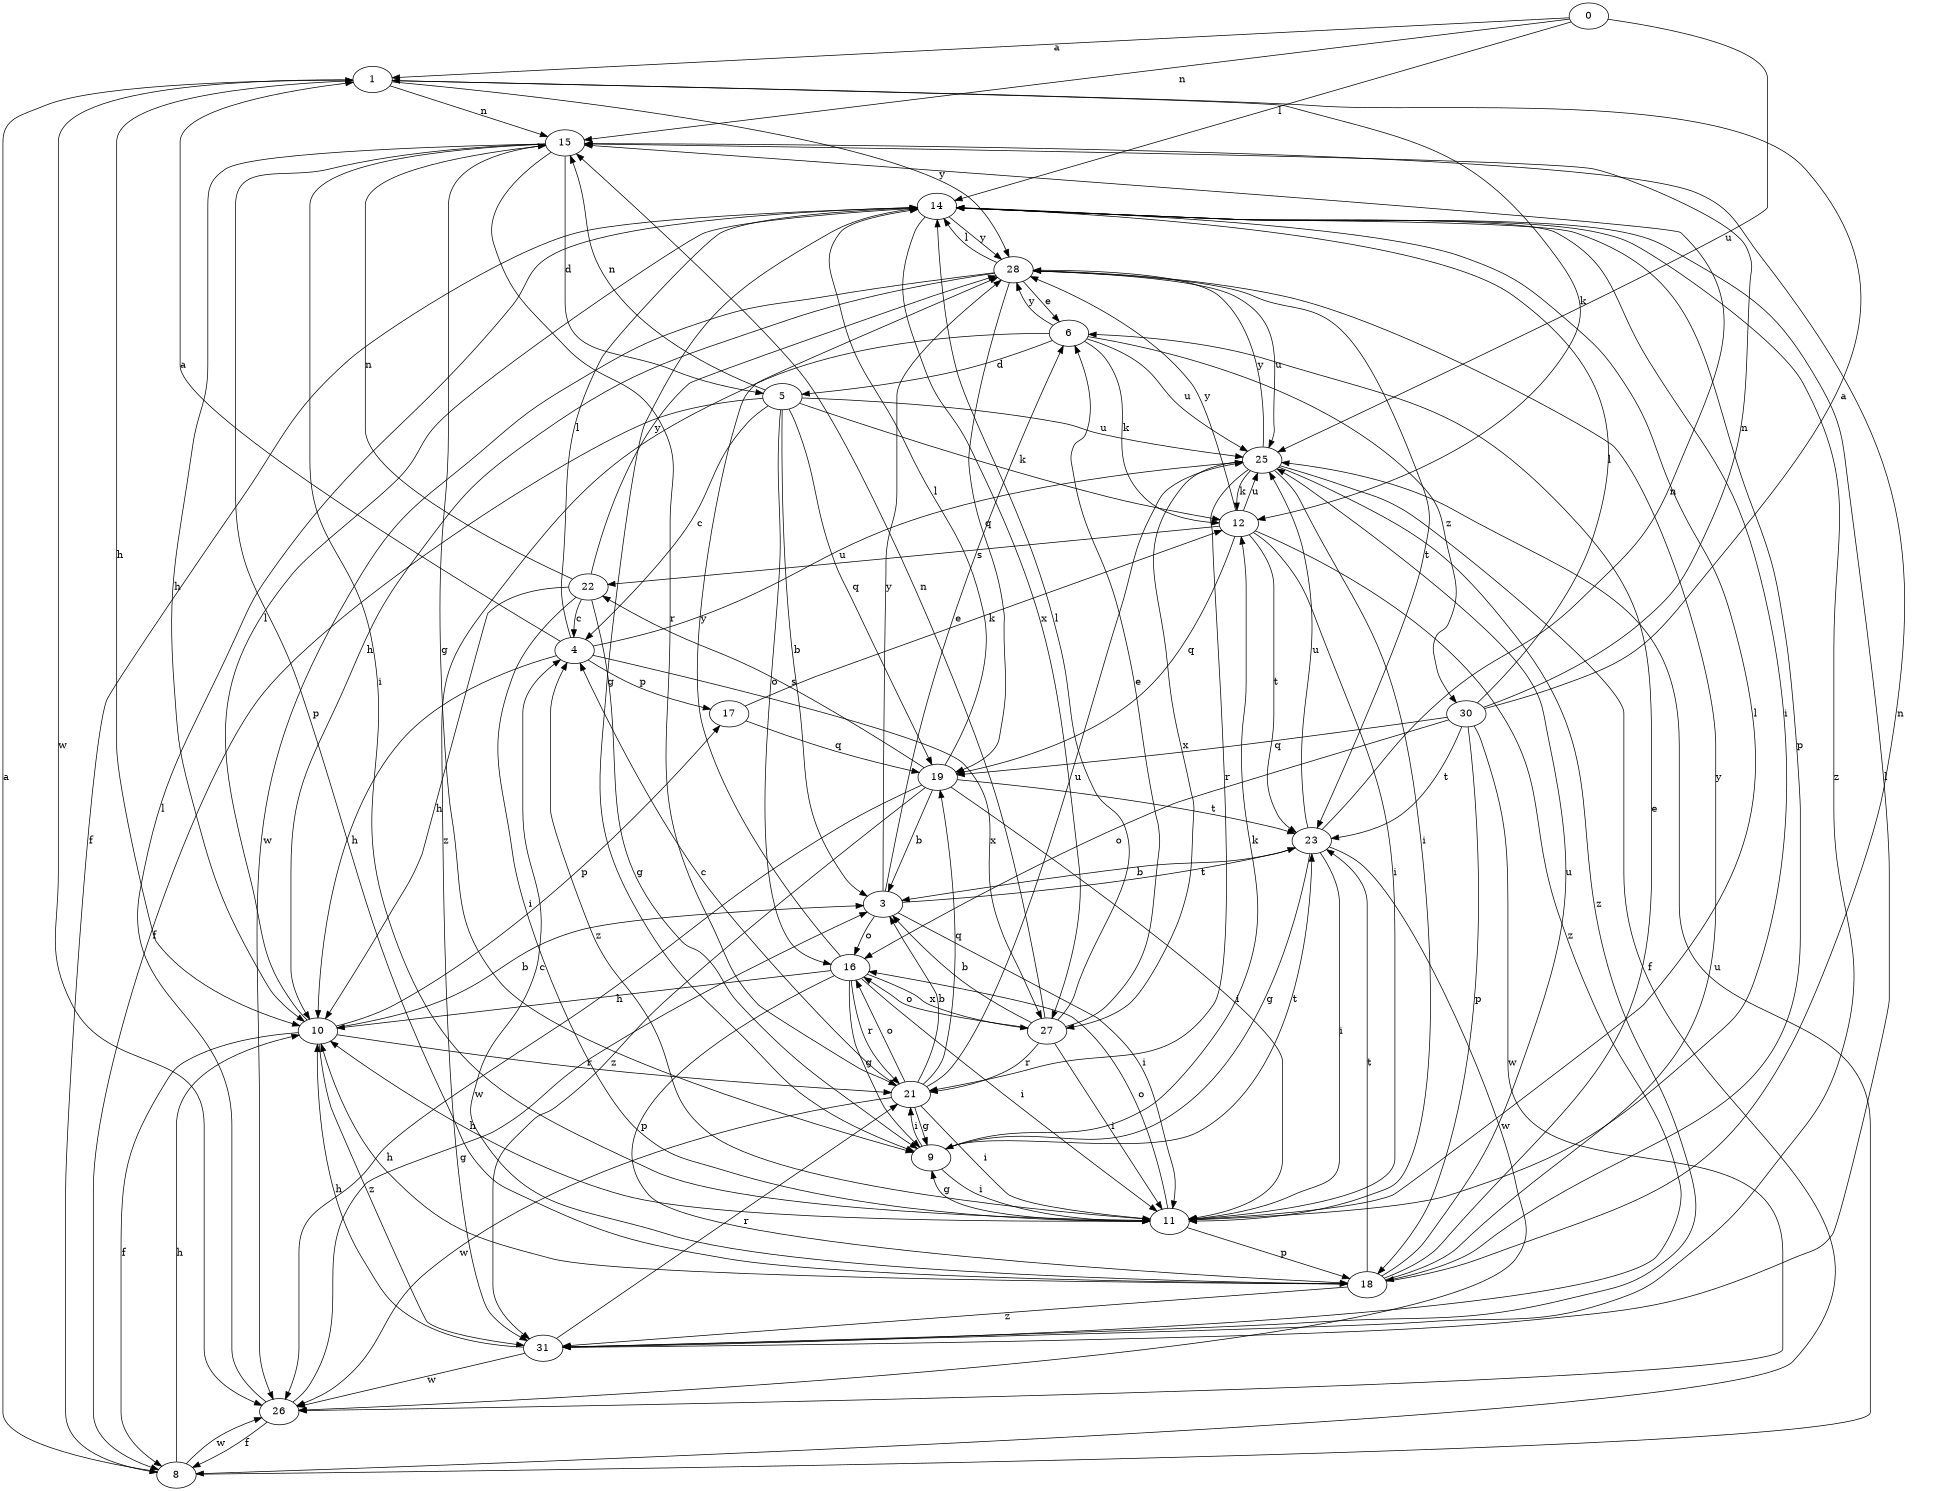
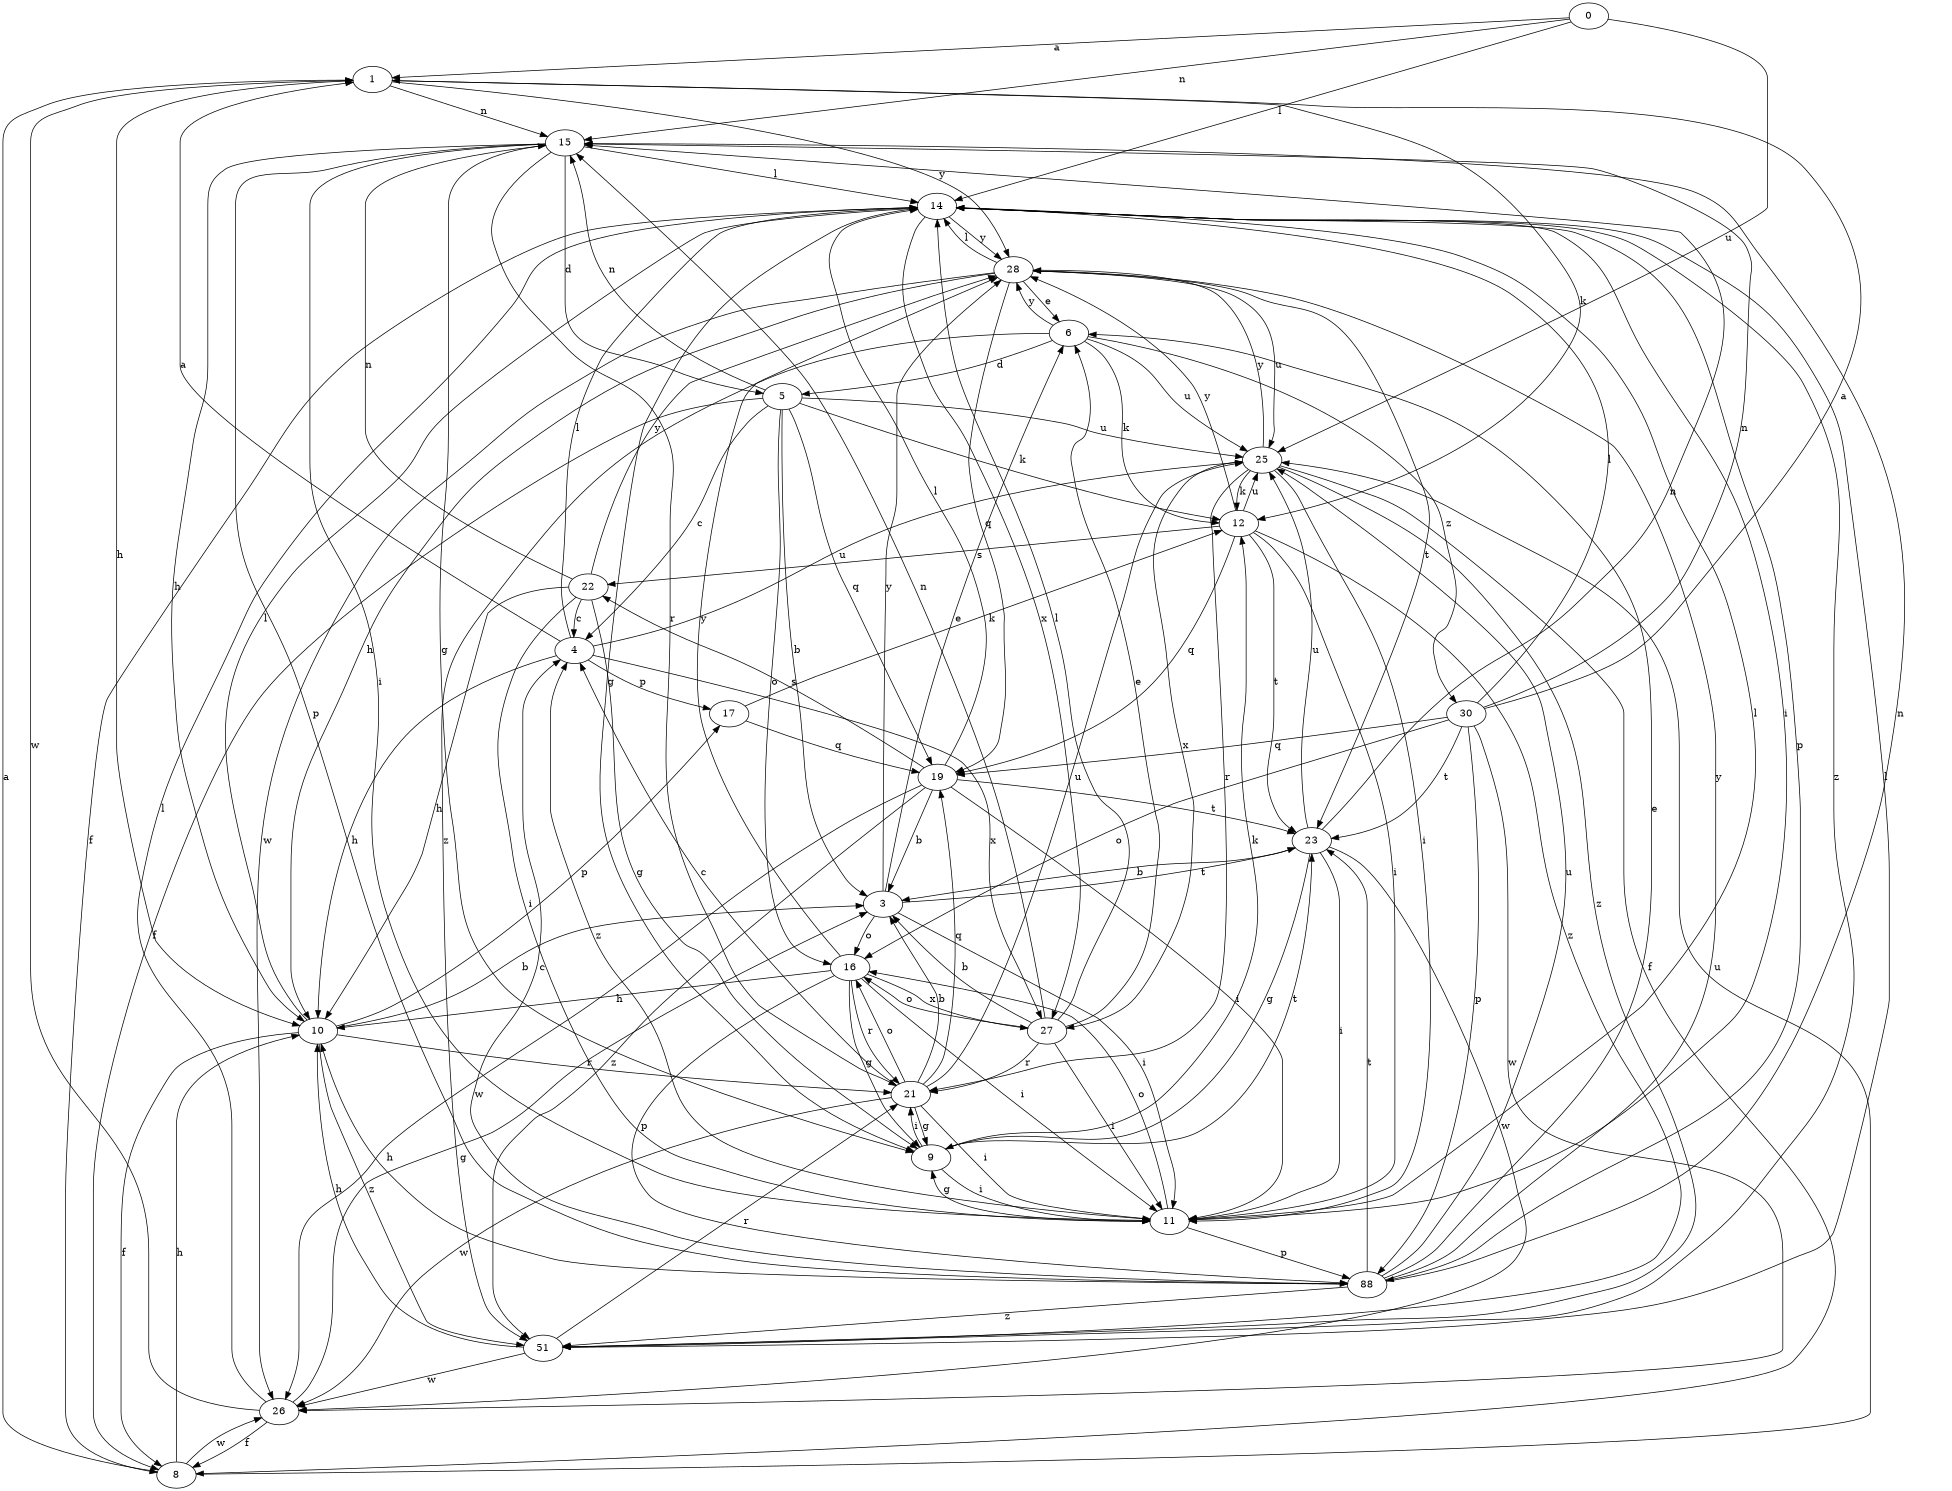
  strict digraph {
    0
    1
    14
    15
    25
    10
    12
    26
    28
    11
    27
    8
-   31
+   31 [label=51]
    9
-   18
+   18 [label=88]
    5
    21
    3
    17
    16
    4
    23
    19
    22
    n25 [label=6]
    30
    0 -> 1 [label=a]
    0 -> 14 [label=l]
    0 -> 15 [label=n]
    0 -> 25 [label=u]
    1 -> 15 [label=n]
    1 -> 10 [label=h]
    1 -> 12 [label=k]
-   1 -> 26 [label=w]
+   26 -> 1 [label=w]
    1 -> 28 [label=y]
    14 -> 28 [label=y]
    14 -> 11 [label=i]
    14 -> 27 [label=x]
    14 -> 8 [label=f]
    14 -> 31 [label=z]
    14 -> 9 [label=g]
    14 -> 18 [label=p]
+   15 -> 14 [label=l]
    15 -> 10 [label=h]
    15 -> 11 [label=i]
    15 -> 9 [label=g]
    15 -> 18 [label=p]
    15 -> 5 [label=d]
    15 -> 21 [label=r]
    25 -> 12 [label=k]
    25 -> 28 [label=y]
    25 -> 11 [label=i]
    25 -> 27 [label=x]
    25 -> 8 [label=f]
    25 -> 31 [label=z]
    25 -> 21 [label=r]
    10 -> 14 [label=l]
    10 -> 8 [label=f]
    10 -> 31 [label=z]
    10 -> 21 [label=r]
    10 -> 3 [label=b]
    10 -> 17 [label=p]
    12 -> 25 [label=u]
    12 -> 28 [label=y]
    12 -> 11 [label=i]
    12 -> 31 [label=z]
    12 -> 23 [label=t]
    12 -> 19 [label=q]
    12 -> 22 [label=s]
    26 -> 14 [label=l]
    26 -> 8 [label=f]
    26 -> 3 [label=g]
    28 -> 14 [label=l]
    28 -> 25 [label=u]
    28 -> 10 [label=h]
    28 -> 26 [label=w]
    28 -> 23 [label=t]
    28 -> 19 [label=q]
    28 -> n25 [label=e]
    11 -> 14 [label=l]
-   11 -> 10 [label=h]
    11 -> 9 [label=g]
    11 -> 18 [label=p]
    11 -> 16 [label=o]
    11 -> 4 [label=z]
    27 -> 14 [label=l]
    27 -> 15 [label=n]
    27 -> 11 [label=i]
    27 -> 21 [label=r]
    27 -> 3 [label=b]
    27 -> 16 [label=o]
    27 -> n25 [label=e]
    8 -> 1 [label=a]
    8 -> 25 [label=u]
    8 -> 10 [label=h]
    8 -> 26 [label=w]
    31 -> 14 [label=l]
    31 -> 10 [label=h]
    31 -> 26 [label=w]
    31 -> 21 [label=r]
    9 -> 12 [label=k]
    9 -> 11 [label=i]
    9 -> 21 [label=i]
    9 -> 23 [label=t]
    18 -> 15 [label=n]
    18 -> 25 [label=u]
    18 -> 10 [label=h]
    18 -> 28 [label=y]
    18 -> 31 [label=z]
    18 -> 4 [label=c]
    18 -> 23 [label=t]
    18 -> n25 [label=e]
    5 -> 15 [label=n]
    5 -> 25 [label=u]
    5 -> 12 [label=k]
    5 -> 8 [label=f]
    5 -> 3 [label=b]
    5 -> 16 [label=o]
    5 -> 4 [label=c]
    5 -> 19 [label=q]
    21 -> 25 [label=u]
    21 -> 26 [label=w]
    21 -> 11 [label=i]
    21 -> 9 [label=g]
    21 -> 3 [label=b]
    21 -> 16 [label=o]
    21 -> 4 [label=c]
    21 -> 19 [label=q]
    3 -> 28 [label=y]
    3 -> 11 [label=i]
    3 -> 16 [label=o]
    3 -> 23 [label=t]
    3 -> n25 [label=e]
    17 -> 12 [label=k]
    17 -> 19 [label=q]
    16 -> 10 [label=h]
    16 -> 28 [label=y]
    16 -> 11 [label=i]
    16 -> 27 [label=x]
    16 -> 9 [label=g]
    16 -> 18 [label=p]
    16 -> 21 [label=r]
    4 -> 1 [label=a]
    4 -> 14 [label=l]
    4 -> 25 [label=u]
    4 -> 10 [label=h]
    4 -> 27 [label=x]
    4 -> 17 [label=p]
    23 -> 15 [label=n]
    23 -> 25 [label=u]
    23 -> 26 [label=w]
    23 -> 11 [label=i]
    23 -> 9 [label=g]
    23 -> 3 [label=b]
    19 -> 14 [label=l]
    19 -> 26 [label=w]
    19 -> 11 [label=i]
    19 -> 31 [label=z]
    19 -> 3 [label=b]
    19 -> 23 [label=t]
    19 -> 22 [label=s]
    22 -> 15 [label=n]
    22 -> 10 [label=h]
    22 -> 28 [label=y]
    22 -> 11 [label=i]
    22 -> 9 [label=g]
    22 -> 4 [label=c]
    n25 -> 25 [label=u]
    n25 -> 12 [label=k]
    n25 -> 28 [label=y]
    n25 -> 31 [label=z]
    n25 -> 5 [label=d]
    n25 -> 30 [label=z]
    30 -> 1 [label=a]
    30 -> 14 [label=l]
    30 -> 15 [label=n]
    30 -> 26 [label=w]
    30 -> 18 [label=p]
    30 -> 16 [label=o]
    30 -> 23 [label=t]
    30 -> 19 [label=q]
  }
